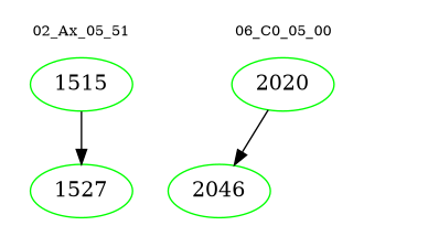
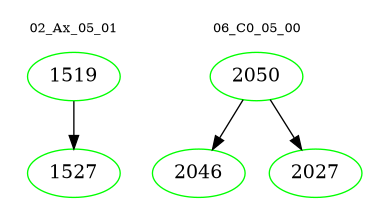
  digraph {
    node [color=green]
    edge [color=black]
-   n1 [label=1515]
+   n1 [label=1519]
    n2 [label=1527]
-   n3 [label=2020]
+   n3 [label=2050]
    n4 [label=2046]
+   n5 [label=2027]
    subgraph cluster_1 {
      color=white
      fontsize=10
-     label="02_Ax_05_51"
+     label="02_Ax_05_01"
      n1
      n2
    }
    subgraph cluster_2 {
      color=white
      fontsize=10
      label="06_C0_05_00"
      n3
      n4
+     n5
    }
    n1 -> n2
    n3 -> n4
+   n3 -> n5
  }
